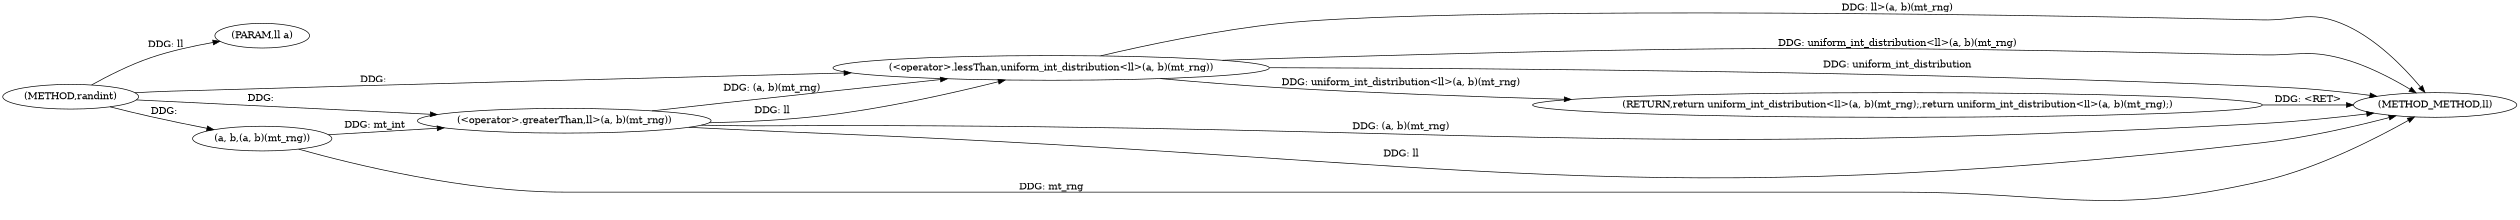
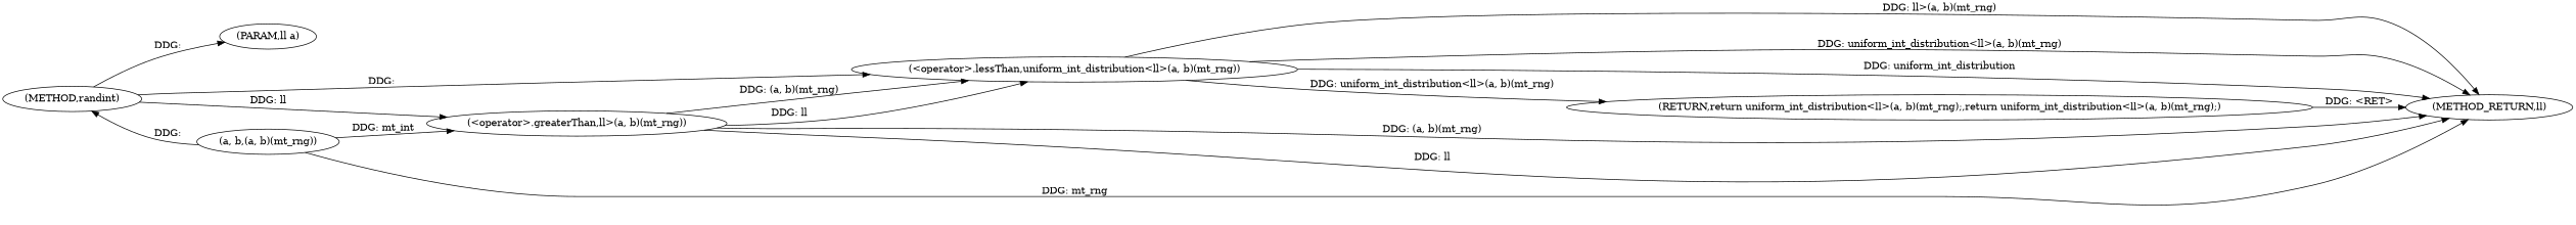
  digraph {
    rankdir=LR
    n1 [label="(METHOD,randint)"]
    n2 [label="(PARAM,ll a)"]
    n3 [label="(<operator>.lessThan,uniform_int_distribution<ll>(a, b)(mt_rng))"]
    n4 [label="(<operator>.greaterThan,ll>(a, b)(mt_rng))"]
    n5 [label="(a, b,(a, b)(mt_rng))"]
-   n6 [label="(METHOD_METHOD,ll)"]
+   n6 [label="(METHOD_RETURN,ll)"]
    n7 [label="(RETURN,return uniform_int_distribution<ll>(a, b)(mt_rng);,return uniform_int_distribution<ll>(a, b)(mt_rng);)"]
-   n1 -> n2 [label="DDG: ll"]
+   n1 -> n2 [label="DDG: "]
    n1 -> n3 [label="DDG: "]
-   n1 -> n4 [label="DDG: "]
-   n1 -> n5 [label="DDG: "]
+   n1 -> n4 [label="DDG: ll"]
+   n5 -> n1 [label="DDG: "]
    n3 -> n6 [label="DDG: ll>(a, b)(mt_rng)"]
    n3 -> n6 [label="DDG: uniform_int_distribution<ll>(a, b)(mt_rng)"]
    n3 -> n6 [label="DDG: uniform_int_distribution"]
    n3 -> n7 [label="DDG: uniform_int_distribution<ll>(a, b)(mt_rng)"]
    n4 -> n3 [label="DDG: (a, b)(mt_rng)"]
    n4 -> n3 [label="DDG: ll"]
    n4 -> n6 [label="DDG: (a, b)(mt_rng)"]
    n4 -> n6 [label="DDG: ll"]
    n5 -> n4 [label="DDG: mt_int"]
    n5 -> n6 [label="DDG: mt_rng"]
    n7 -> n6 [label="DDG: <RET>"]
  }
